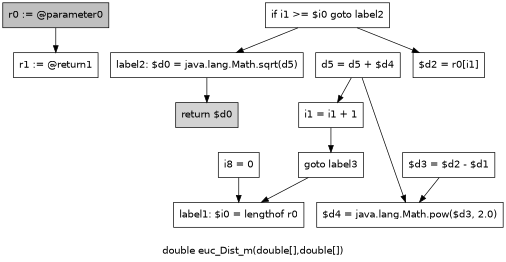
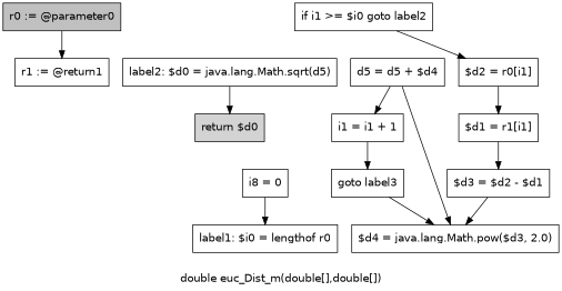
  digraph {
    fontname="DejaVu Sans"
    label="double euc_Dist_m(double[],double[])"
    node [fontname="DejaVu Sans" shape=box]
    edge [fontname="DejaVu Sans"]
    n1 [fillcolor=gray label="r0 := @parameter0" style=filled]
    n2 [label="r1 := @return1"]
    n3 [label="i8 = 0"]
    n4 [label="label1: $i0 = lengthof r0"]
    n5 [label="if i1 >= $i0 goto label2"]
    n6 [label="$d2 = r0[i1]"]
    n7 [label="label2: $d0 = java.lang.Math.sqrt(d5)"]
+   n8 [label="$d1 = r1[i1]"]
    n9 [fillcolor=lightgray label="return $d0" style=filled]
    n10 [label="$d3 = $d2 - $d1"]
    n11 [label="$d4 = java.lang.Math.pow($d3, 2.0)"]
    n12 [label="d5 = d5 + $d4"]
    n13 [label="i1 = i1 + 1"]
    n14 [label="goto label3"]
    n1 -> n2
    n3 -> n4
    n5 -> n6
-   n5 -> n7
+   n6 -> n8
    n7 -> n9
+   n8 -> n10
    n10 -> n11
    n12 -> n11
    n12 -> n13
    n13 -> n14
-   n14 -> n4
+   n14 -> n11
  }
